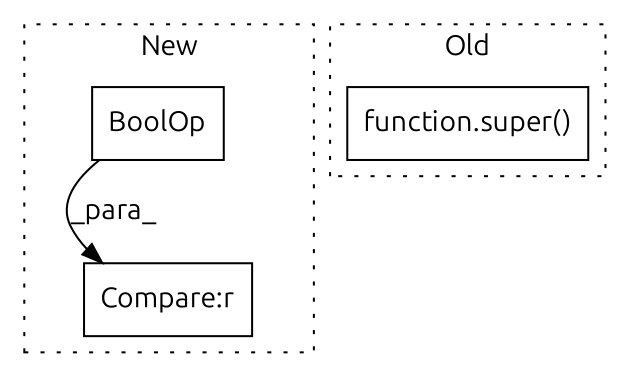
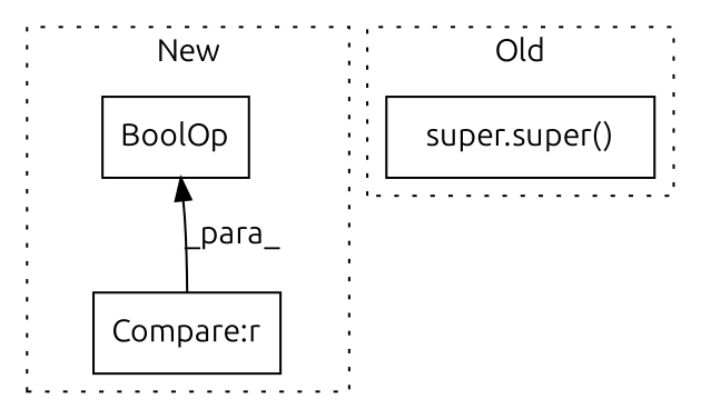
  digraph {
    fontname=Ubuntu
    node [s=14192 shape=box fontname=Ubuntu]
    n1 [a=72 l=63 label=BoolOp]
    n2 [a=40 l=24 label="Compare:r"]
-   n3 [a=75 l="6,1" label="function.super()" s="17013,17029"]
+   n3 [a=75 l="6,1" label="super.super()" s="17013,17029"]
    subgraph cluster_1 {
      label=New
      style=dotted
      n1
      n2
    }
    subgraph cluster_2 {
      label=Old
      style=dotted
      n3
    }
-   n1 -> n2 [label=_para_ fontname=Ubuntu]
+   n2 -> n1 [label=_para_ fontname=Ubuntu]
  }
